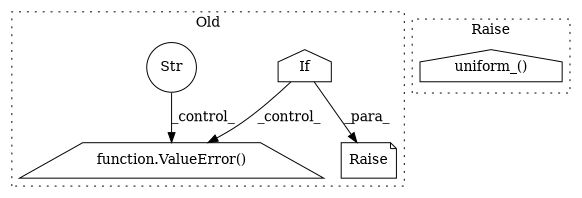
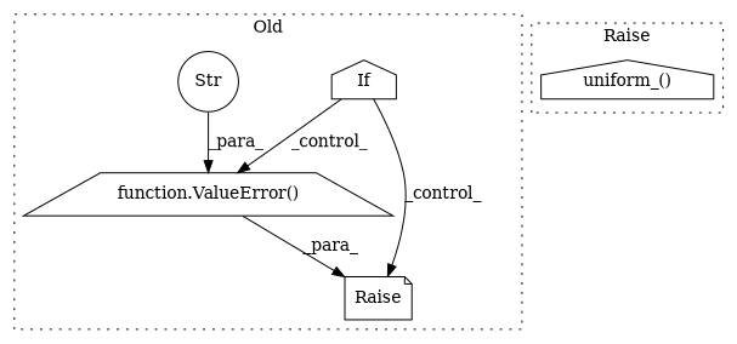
  digraph {
    node [a=75 shape=house]
    n1 [a=91 l=6 label=Raise s=23426 shape=note]
    n2 [a=96 l=3 label=If s=23290]
    n3 [l="28,14" label="function.ValueError()" s="23432,23695" shape=trapezium]
    n4 [a=66 l=235 label=Str s=23460 shape=circle]
    n5 [l="20,22" label="uniform_()" s="24343,24372"]
    subgraph cluster_1 {
      label=Old
      style=dotted
      n1
      n2
      n3
      n4
    }
    subgraph cluster_2 {
      label=Raise
      style=dotted
      n5
    }
-   n2 -> n1 [label=_para_]
+   n2 -> n1 [label=_control_]
    n2 -> n3 [label=_control_]
-   n4 -> n3 [label=_control_]
+   n3 -> n1 [label=_para_]
+   n4 -> n3 [label=_para_]
  }
